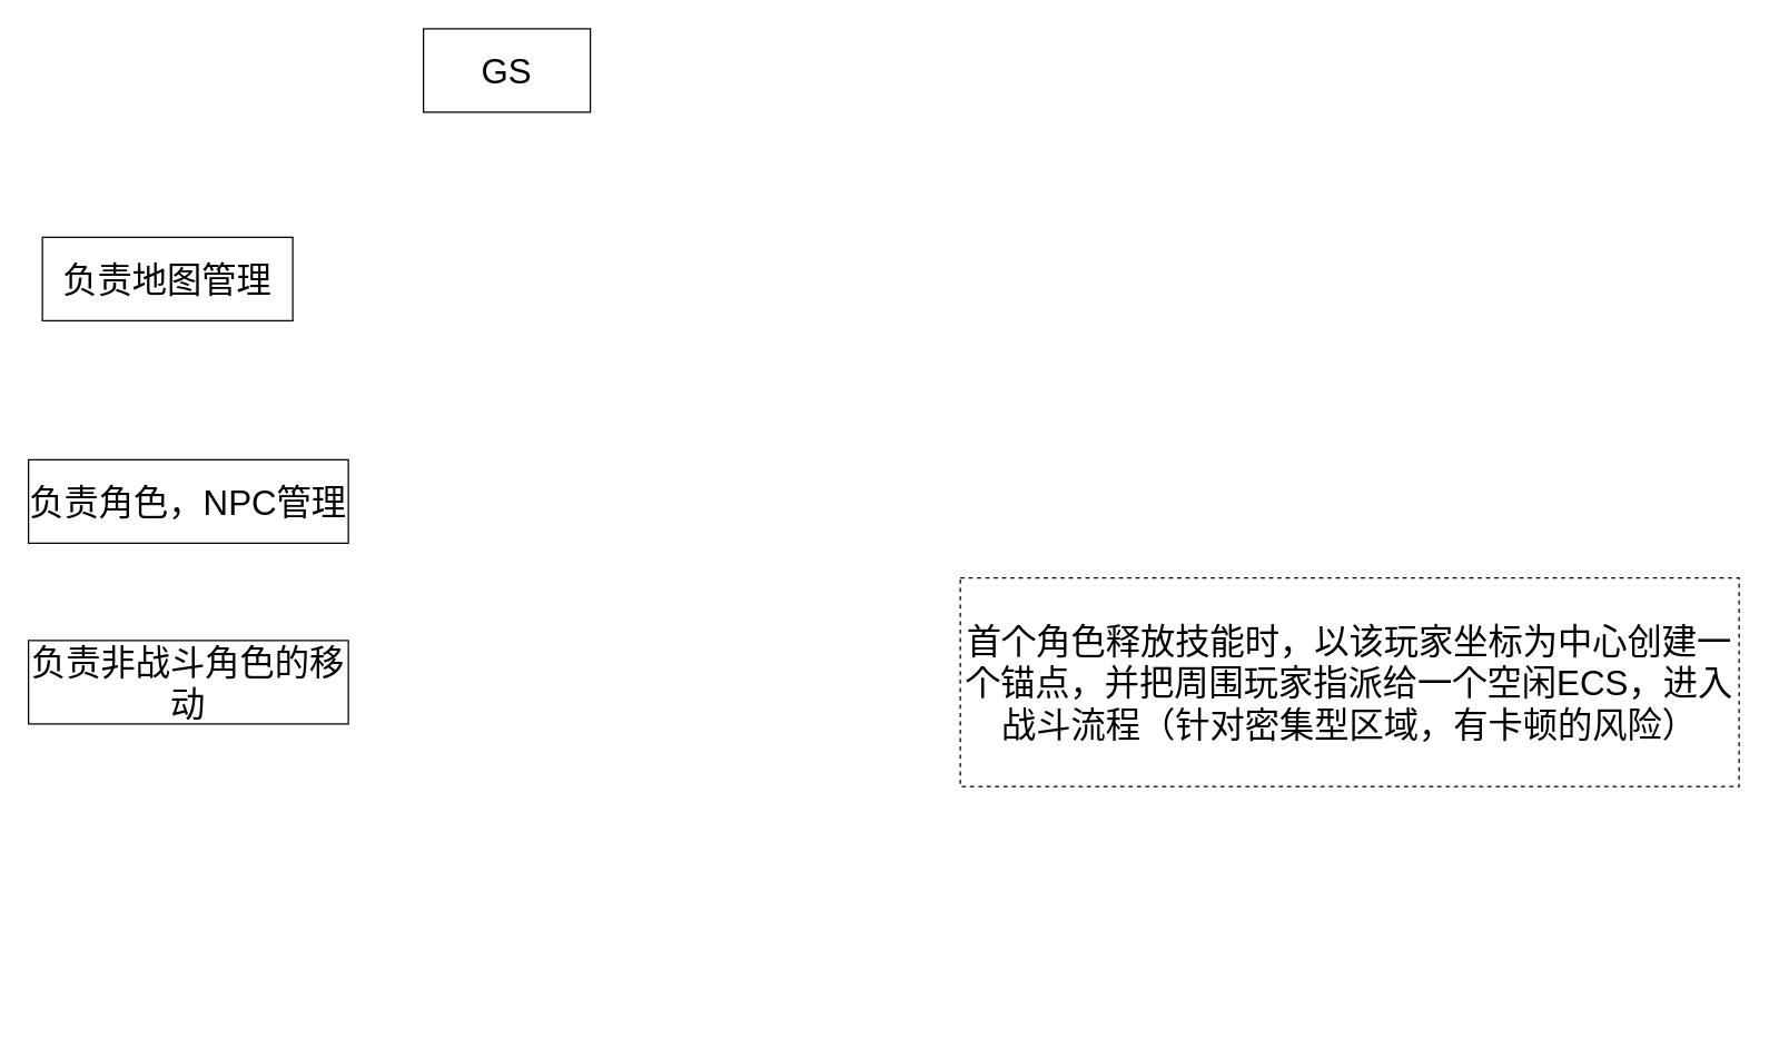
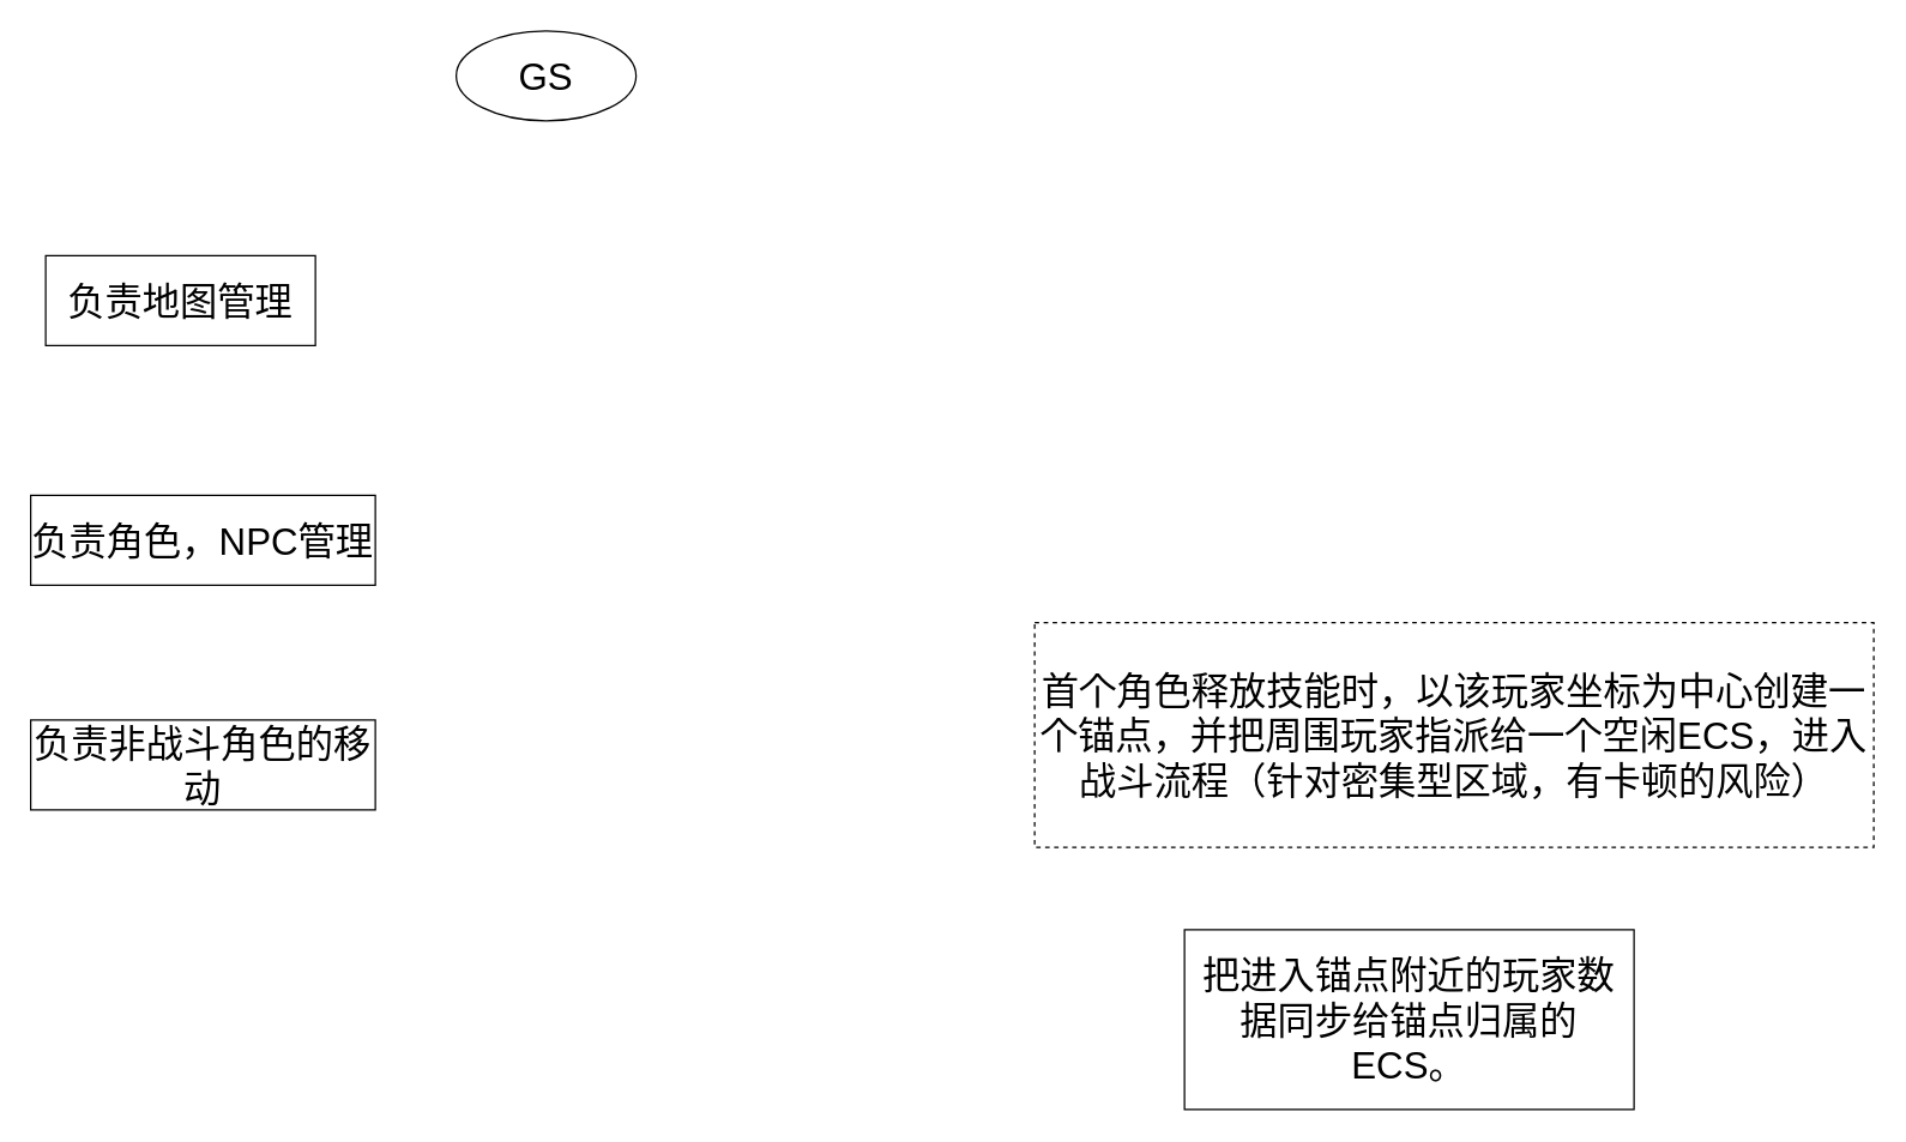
  <mxCell id="0" />
  <mxCell id="1" parent="0" />
- <mxCell id="2" value="&lt;font style=&quot;font-size: 25px&quot;&gt;GS&lt;/font&gt;" style="rounded=0;whiteSpace=wrap;html=1;" parent="1" vertex="1"><mxGeometry x="304" y="20" width="120" height="60" as="geometry" /></mxCell>
+ <mxCell id="2" value="&lt;font style=&quot;font-size: 25px&quot;&gt;GS&lt;/font&gt;" style="ellipse;whiteSpace=wrap;html=1;" parent="1" vertex="1"><mxGeometry x="304" y="20" width="120" height="60" as="geometry" /></mxCell>
  <mxCell id="3" value="负责地图管理" style="rounded=0;whiteSpace=wrap;html=1;fontSize=25;" parent="1" vertex="1"><mxGeometry x="30" y="170" width="180" height="60" as="geometry" /></mxCell>
  <mxCell id="4" value="负责角色，NPC管理" style="rounded=0;whiteSpace=wrap;html=1;fontSize=25;" parent="1" vertex="1"><mxGeometry x="20" y="330" width="230" height="60" as="geometry" /></mxCell>
- <mxCell id="5" value="负责非战斗角色的移动" style="rounded=0;whiteSpace=wrap;html=1;fontSize=25;" parent="1" vertex="1"><mxGeometry x="20" y="460" width="230" height="60" as="geometry" /></mxCell>
+ <mxCell id="5" value="负责非战斗角色的移动" style="rounded=0;whiteSpace=wrap;html=1;fontSize=25;" parent="1" vertex="1"><mxGeometry x="20" y="480" width="230" height="60" as="geometry" /></mxCell>
+ <mxCell id="6" value="把进入锚点附近的玩家数据同步给锚点归属的ECS。" style="rounded=0;whiteSpace=wrap;html=1;fontSize=25;" parent="1" vertex="1"><mxGeometry x="790" y="620" width="300" height="120" as="geometry" /></mxCell>
  <mxCell id="7" value="&lt;font style=&quot;font-size: 25px&quot;&gt;首个角色释放技能时，以该玩家坐标为中心创建一个锚点，并把周围玩家指派给一个空闲ECS，进入战斗流程（针对密集型区域，有卡顿的风险）&lt;/font&gt;" style="rounded=0;whiteSpace=wrap;html=1;dashed=1;" vertex="1" parent="1"><mxGeometry x="690" y="415" width="560" height="150" as="geometry" /></mxCell>
